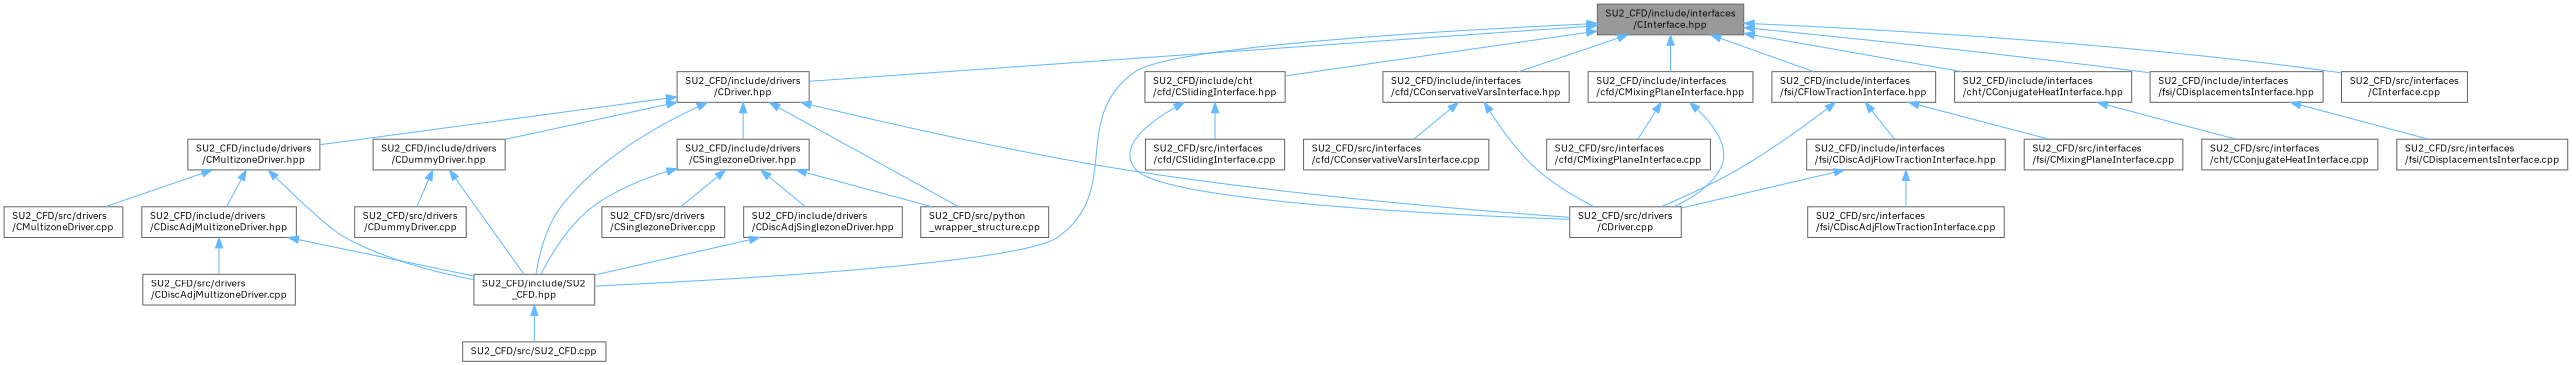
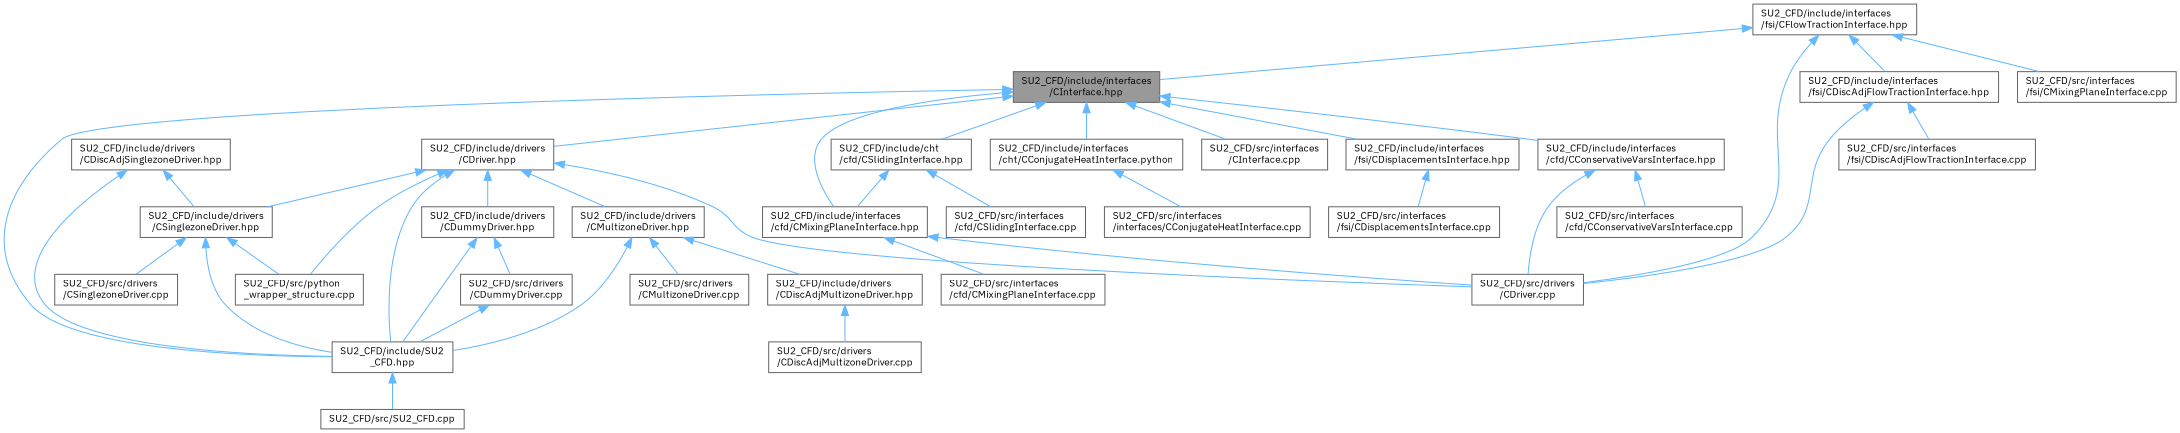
  digraph {
    fontname="IBM Plex Sans"
    node [color=grey40 fillcolor=white fontname="IBM Plex Sans" fontsize=10 shape=box style=filled]
    edge [color=steelblue1 dir=back fontname="IBM Plex Sans" fontsize=10 labelfontname=Helvetica labelfontsize=10 style=solid]
    n1 [color=gray40 fillcolor=grey60 fontcolor=black height=0.2 label="SU2_CFD/include/interfaces\l/CInterface.hpp" width=0.4]
    n2 [height=0.2 label="SU2_CFD/include/SU2\l_CFD.hpp" width=0.4]
    n3 [height=0.2 label="SU2_CFD/include/drivers\l/CDriver.hpp" width=0.4]
    n4 [height=0.2 label="SU2_CFD/include/interfaces\l/cfd/CConservativeVarsInterface.hpp" width=0.4]
    n5 [height=0.2 label="SU2_CFD/include/interfaces\l/cfd/CMixingPlaneInterface.hpp" width=0.4]
    n6 [height=0.2 label="SU2_CFD/include/cht\l/cfd/CSlidingInterface.hpp" width=0.4]
-   n7 [height=0.2 label="SU2_CFD/include/interfaces\l/cht/CConjugateHeatInterface.hpp" width=0.4]
+   n7 [height=0.2 label="SU2_CFD/include/interfaces\l/cht/CConjugateHeatInterface.python" width=0.4]
    n8 [height=0.2 label="SU2_CFD/include/interfaces\l/fsi/CDisplacementsInterface.hpp" width=0.4]
    n9 [height=0.2 label="SU2_CFD/include/interfaces\l/fsi/CFlowTractionInterface.hpp" width=0.4]
    n10 [height=0.2 label="SU2_CFD/src/interfaces\l/CInterface.cpp" width=0.4]
    n11 [height=0.2 label="SU2_CFD/src/SU2_CFD.cpp" width=0.4]
    n12 [height=0.2 label="SU2_CFD/include/drivers\l/CDummyDriver.hpp" width=0.4]
    n13 [height=0.2 label="SU2_CFD/include/drivers\l/CMultizoneDriver.hpp" width=0.4]
    n14 [height=0.2 label="SU2_CFD/include/drivers\l/CSinglezoneDriver.hpp" width=0.4]
    n15 [height=0.2 label="SU2_CFD/src/python\l_wrapper_structure.cpp" width=0.4]
    n16 [height=0.2 label="SU2_CFD/src/drivers\l/CDriver.cpp" width=0.4]
    n17 [height=0.2 label="SU2_CFD/src/interfaces\l/cfd/CConservativeVarsInterface.cpp" width=0.4]
    n18 [height=0.2 label="SU2_CFD/src/interfaces\l/cfd/CMixingPlaneInterface.cpp" width=0.4]
    n19 [height=0.2 label="SU2_CFD/src/interfaces\l/cfd/CSlidingInterface.cpp" width=0.4]
-   n20 [height=0.2 label="SU2_CFD/src/interfaces\l/cht/CConjugateHeatInterface.cpp" width=0.4]
+   n20 [height=0.2 label="SU2_CFD/src/interfaces\l/interfaces/CConjugateHeatInterface.cpp" width=0.4]
    n21 [height=0.2 label="SU2_CFD/src/interfaces\l/fsi/CDisplacementsInterface.cpp" width=0.4]
    n22 [height=0.2 label="SU2_CFD/include/interfaces\l/fsi/CDiscAdjFlowTractionInterface.hpp" width=0.4]
    n23 [height=0.2 label="SU2_CFD/src/interfaces\l/fsi/CMixingPlaneInterface.cpp" width=0.4]
    n24 [height=0.2 label="SU2_CFD/src/drivers\l/CDummyDriver.cpp" width=0.4]
    n25 [height=0.2 label="SU2_CFD/include/drivers\l/CDiscAdjMultizoneDriver.hpp" width=0.4]
    n26 [height=0.2 label="SU2_CFD/src/drivers\l/CMultizoneDriver.cpp" width=0.4]
    n27 [height=0.2 label="SU2_CFD/include/drivers\l/CDiscAdjSinglezoneDriver.hpp" width=0.4]
    n28 [height=0.2 label="SU2_CFD/src/drivers\l/CSinglezoneDriver.cpp" width=0.4]
    n29 [height=0.2 label="SU2_CFD/src/drivers\l/CDiscAdjMultizoneDriver.cpp" width=0.4]
    n30 [height=0.2 label="SU2_CFD/src/interfaces\l/fsi/CDiscAdjFlowTractionInterface.cpp" width=0.4]
    n1 -> n2
    n1 -> n3
    n1 -> n4
    n1 -> n5
    n1 -> n6
    n1 -> n7
    n1 -> n8
-   n1 -> n9
+   n9 -> n1
    n1 -> n10
    n2 -> n11
    n3 -> n2
    n3 -> n12
    n3 -> n13
    n3 -> n14
    n3 -> n15
    n3 -> n16
    n4 -> n16
    n4 -> n17
    n5 -> n16
    n5 -> n18
-   n6 -> n16
+   n6 -> n5
    n6 -> n19
    n7 -> n20
    n8 -> n21
    n9 -> n16
    n9 -> n22
    n9 -> n23
    n12 -> n2
    n12 -> n24
    n13 -> n2
    n13 -> n25
    n13 -> n26
    n14 -> n2
    n14 -> n15
-   n14 -> n27
+   n27 -> n14
    n14 -> n28
    n22 -> n16
    n22 -> n30
-   n25 -> n2
+   n24 -> n2
    n25 -> n29
    n27 -> n2
  }
